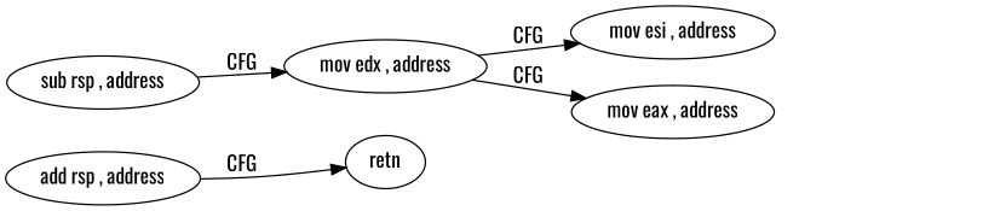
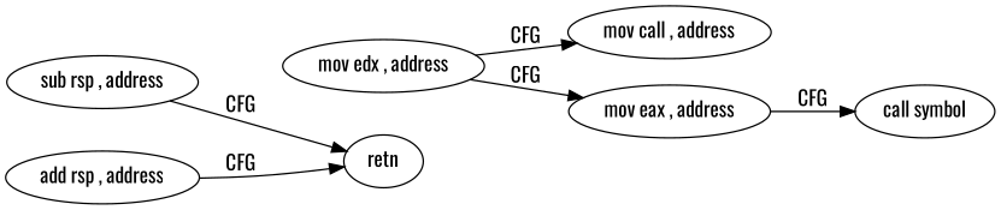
  digraph {
    fontname=Oswald
    rankdir=LR
    node [fontname=Oswald]
    edge [fontname=Oswald]
    n1 [label="sub rsp , address"]
    n2 [label="mov edx , address"]
-   n3 [label="mov esi , address"]
+   n3 [label="mov call , address"]
    n4 [label="mov eax , address"]
+   n5 [label="call symbol"]
    n6 [label="add rsp , address"]
    n7 [label=retn]
-   n1 -> n2 [label=CFG]
+   n1 -> n7 [label=CFG]
    n2 -> n3 [label=CFG]
    n2 -> n4 [label=CFG]
+   n4 -> n5 [label=CFG]
    n6 -> n7 [label=CFG]
  }
